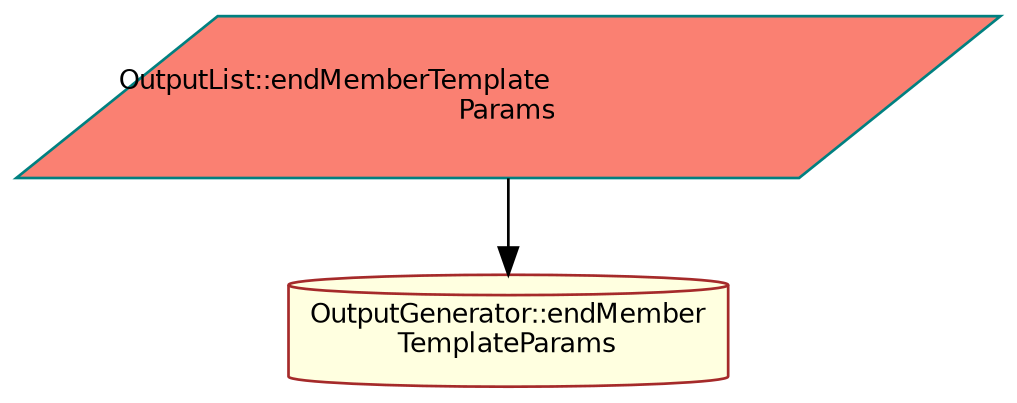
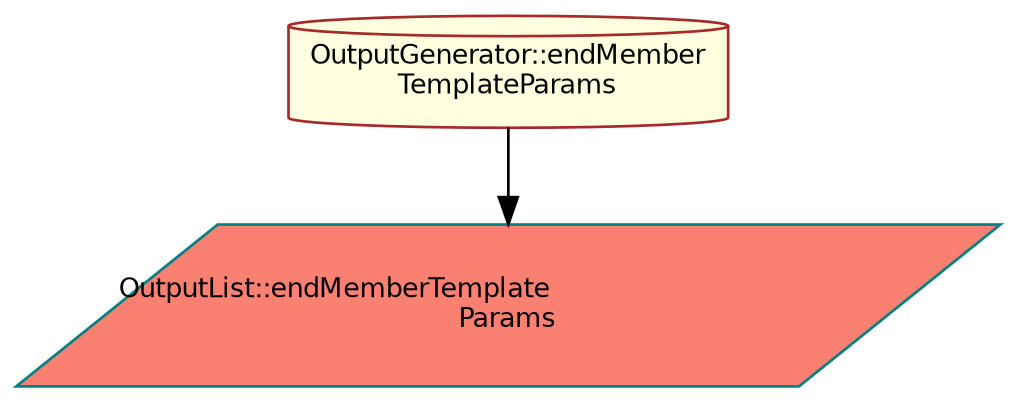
  digraph {
    rankdir=TB
    node [fontname=Helvetica fontsize=10 style=filled]
    n1 [color=teal fillcolor=salmon fontcolor=black height=0.2 label="OutputList::endMemberTemplate\lParams" shape=parallelogram width=0.4]
    n2 [color=brown fillcolor=lightyellow height=0.2 label="OutputGenerator::endMember\lTemplateParams" shape=cylinder width=0.4]
-   n1 -> n2 [color=black fontname=Helvetica fontsize=10 labelfontname=Helvetica labelfontsize=10 style=solid]
+   n2 -> n1 [color=black fontname=Helvetica fontsize=10 labelfontname=Helvetica labelfontsize=10 style=solid]
  }
